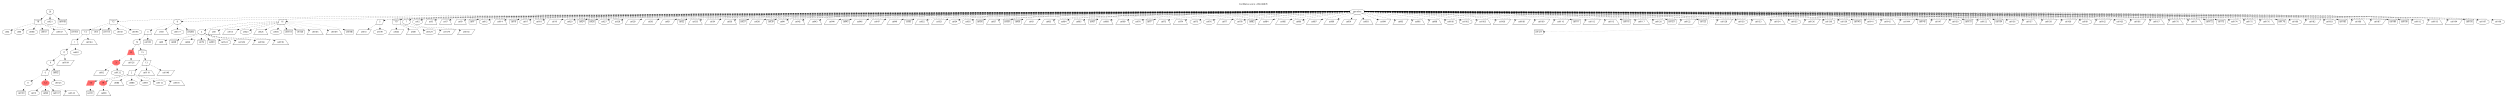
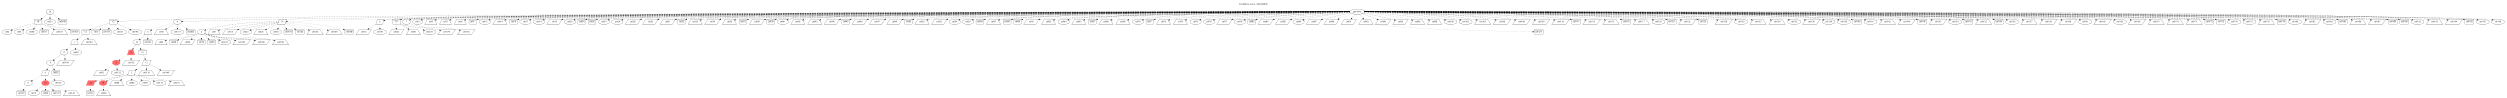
  digraph {
    fontname="Open Sans"
    label="Confidence score: -209.656878"
    labelloc=t
    node [fontname="Open Sans" shape=octagon]
    edge [fontname="Open Sans" style=dashed]
    n1 [label=20]
    n2 [label=18 shape=cylinder]
    cell21
    cell168 [shape=cylinder]
    cell4
    cell6
    cell83
    cell101 [shape=cylinder]
    cell107 [shape=trapezium]
    cell155 [shape=cylinder]
    n11 [label=11]
    cell159 [shape=cylinder]
    n13 [label=6 shape=parallelogram]
    n14 [color=indianred1 label=12 style=filled]
    cell125
    cell15
    cell90 [shape=cylinder]
    cell137 [shape=cylinder]
    cell143 [shape=trapezium]
    n20 [label=9]
    cell62 [shape=cylinder]
    n22 [label=17]
    cell104 [shape=parallelogram]
    n24 [label=1 shape=trapezium]
    cell22
    n26 [label=14 shape=cylinder]
    cell164 [shape=trapezium]
    n28 [label=12 shape=cylinder]
    cell3 [shape=cylinder]
    cell115 [shape=cylinder]
    cell131
    cell196
    n33 [color=indianred1 label=8 shape=trapezium style=filled]
    n34 [color=indianred1 label=3 style=filled]
    cell126 [shape=parallelogram]
    cell92 [shape=parallelogram]
    cell132
    n38 [label=2 shape=parallelogram]
    n39 [color=indianred1 label=15 shape=parallelogram style=filled]
    n40 [color=indianred1 label=19 style=filled]
    cell80 [shape=trapezium]
    cell88
    cell97
    cell114
    cell181 [shape=trapezium]
    cell72 [shape=cylinder]
    cell58 [shape=trapezium]
    n48 [label=13 shape=parallelogram]
    cell119 [shape=trapezium]
    cell148 [shape=parallelogram]
    n51 [label=15 shape=cylinder]
    n52 [label=19]
    n53 [label=3 shape=trapezium]
    cell105 [shape=cylinder]
    n55 [label=8]
    cell51 [shape=trapezium]
    cell177
    cell200 [shape=cylinder]
    n59 [label=16 shape=parallelogram]
    n60 [label=4]
    cell1 [shape=trapezium]
    cell13 [shape=parallelogram]
    cell23
    cell25 [shape=trapezium]
    cell35
    cell118 [shape=cylinder]
    cell146 [shape=cylinder]
    cell165 [shape=trapezium]
    cell169 [shape=trapezium]
    cell188 [shape=cylinder]
    cell8 [shape=trapezium]
    cell48 [shape=cylinder]
    cell66 [shape=parallelogram]
    cell79 [shape=cylinder]
    cell99 [shape=cylinder]
    cell124
    cell149 [shape=parallelogram]
    cell184 [shape=parallelogram]
    cell199 [shape=trapezium]
    n80 [label=germline]
    n81 [label=5 shape=parallelogram]
    n82 [label=10 shape=cylinder]
    n83 [label=7]
    cell2
    cell5 [shape=trapezium]
    cell7 [shape=trapezium]
    cell9 [shape=trapezium]
    cell11 [shape=cylinder]
    cell12
    cell14 [shape=trapezium]
    cell16 [shape=cylinder]
    cell17
    cell18
    cell19 [shape=parallelogram]
    cell20
    cell24 [shape=cylinder]
    cell26 [shape=cylinder]
    cell27
    cell28
    cell29 [shape=parallelogram]
    cell30 [shape=parallelogram]
    cell31 [shape=parallelogram]
    cell32 [shape=cylinder]
    cell33 [shape=trapezium]
    cell34 [shape=parallelogram]
    cell36 [shape=trapezium]
    cell37 [shape=cylinder]
    cell38 [shape=parallelogram]
    cell39 [shape=cylinder]
    cell41
    cell42 [shape=trapezium]
    cell43 [shape=trapezium]
    cell44 [shape=parallelogram]
    cell45 [shape=cylinder]
    cell46 [shape=parallelogram]
    cell47 [shape=parallelogram]
    cell49 [shape=parallelogram]
    cell50 [shape=cylinder]
    cell52 [shape=trapezium]
    cell53 [shape=parallelogram]
    cell54
    cell55
    cell56 [shape=cylinder]
    cell57 [shape=trapezium]
    cell59 [shape=cylinder]
    cell60 [shape=cylinder]
    cell61 [shape=parallelogram]
    cell63 [shape=trapezium]
    cell64
    cell65 [shape=trapezium]
    cell67 [shape=cylinder]
    cell68 [shape=trapezium]
    cell69 [shape=trapezium]
    cell70
    cell71 [shape=cylinder]
    cell73 [shape=trapezium]
    cell74 [shape=trapezium]
    cell75
    cell76
    cell77 [shape=parallelogram]
    cell78
    cell82 [shape=cylinder]
    cell84 [shape=parallelogram]
    cell85 [shape=parallelogram]
    cell86
    cell87 [shape=parallelogram]
    cell89 [shape=parallelogram]
    cell91 [shape=parallelogram]
    cell93 [shape=trapezium]
    cell94 [shape=parallelogram]
    cell95 [shape=parallelogram]
    cell96 [shape=trapezium]
    cell98 [shape=trapezium]
    cell100
    cell102
    cell103 [shape=trapezium]
    cell106 [shape=parallelogram]
    cell108 [shape=parallelogram]
    cell109 [shape=parallelogram]
    cell110 [shape=parallelogram]
    cell111 [shape=cylinder]
    cell112 [shape=parallelogram]
    cell113 [shape=trapezium]
    cell116 [shape=cylinder]
    cell117 [shape=trapezium]
    cell120
    cell121 [shape=cylinder]
    cell122 [shape=parallelogram]
    cell123 [shape=cylinder]
    cell127 [shape=cylinder]
    cell128 [shape=parallelogram]
    cell130
    cell133 [shape=trapezium]
    cell134 [shape=trapezium]
    cell135
    cell136 [shape=parallelogram]
    cell138
    cell139
    cell140 [shape=cylinder]
    cell141
    cell142 [shape=trapezium]
    cell144 [shape=parallelogram]
    cell145 [shape=cylinder]
    cell147 [shape=parallelogram]
    cell150
    cell151 [shape=cylinder]
    cell152 [shape=trapezium]
    cell154 [shape=cylinder]
    cell156
    cell157 [shape=trapezium]
    cell158 [shape=parallelogram]
    cell160 [shape=parallelogram]
    cell161
    cell162 [shape=parallelogram]
    cell163
    cell166 [shape=parallelogram]
    cell167 [shape=trapezium]
    cell170 [shape=trapezium]
    cell171 [shape=trapezium]
    cell172 [shape=cylinder]
    cell173 [shape=cylinder]
    cell174
    cell175
    cell176 [shape=trapezium]
    cell178 [shape=cylinder]
    cell180
    cell182 [shape=parallelogram]
    cell183
    cell185 [shape=cylinder]
    cell186 [shape=trapezium]
    cell187 [shape=parallelogram]
    cell189 [shape=cylinder]
    cell190 [shape=cylinder]
    cell192
    cell193 [shape=trapezium]
    cell194 [shape=parallelogram]
    cell195 [shape=cylinder]
    cell197
    cell198
    cell10 [shape=parallelogram]
    cell191
    cell40 [shape=parallelogram]
    cell81 [shape=trapezium]
    cell129
    cell179 [shape=parallelogram]
    cell153 [shape=parallelogram]
    n1 -> n2
    n1 -> cell21
    n1 -> cell168
    n2 -> cell4
    n2 -> cell6 [style=dotted]
    n2 -> cell83
    n2 -> cell101 [style=dotted]
    n2 -> cell107
    n2 -> cell155
    n11 -> cell159 [style=dotted]
    n13 -> n11 [style=dotted]
    n13 -> n14 [style=dotted]
    n13 -> cell125 [style=dotted]
    n14 -> cell15
    n14 -> cell90
    n14 -> cell137
    n14 -> cell143 [style=dotted]
    n20 -> n13 [style=dotted]
    n20 -> cell62
    n22 -> n20
    n22 -> cell104
    n24 -> n22 [style=dotted]
    n24 -> cell22 [style=dotted]
    n26 -> n24
    n26 -> cell164 [style=dotted]
    n28 -> n26
    n28 -> cell3 [style=dotted]
    n28 -> cell115 [style=dotted]
    n28 -> cell131 [style=dotted]
    n28 -> cell196
    n33 -> n34 [style=dotted]
    n33 -> cell126 [style=dotted]
    n34 -> cell92 [style=dotted]
    n34 -> cell132 [style=dotted]
    n38 -> n39
    n38 -> n40
    n38 -> cell80 [style=dotted]
    n38 -> cell88 [style=dotted]
    n38 -> cell97
    n38 -> cell114 [style=dotted]
    n38 -> cell181
    n39 -> cell72 [style=dotted]
    n40 -> cell58
    n48 -> n38 [style=dotted]
    n48 -> cell119
    n48 -> cell148
    n51 -> n48
    n52 -> n33
    n52 -> n51 [style=dotted]
    n53 -> n52
    n53 -> cell105
    n55 -> n53 [style=dotted]
    n55 -> cell51
    n55 -> cell177
    n55 -> cell200 [style=dotted]
    n59 -> n60
    n59 -> cell1
    n59 -> cell13
    n59 -> cell23
    n59 -> cell25
    n59 -> cell35 [style=dotted]
    n59 -> cell118
    n59 -> cell146 [style=dotted]
    n59 -> cell165 [style=dotted]
    n59 -> cell169 [style=dotted]
    n59 -> cell188 [style=dotted]
    n60 -> cell8 [style=dotted]
    n60 -> cell48
    n60 -> cell66 [style=dotted]
    n60 -> cell79 [style=dotted]
    n60 -> cell99
    n60 -> cell124
    n60 -> cell149
    n60 -> cell184
    n60 -> cell199
    n80 -> n28
    n80 -> n55
    n80 -> n59 [style=dotted]
    n80 -> n81
    n80 -> n82
    n80 -> n83
    n80 -> cell2
    n80 -> cell5 [style=dotted]
    n80 -> cell7 [style=dotted]
    n80 -> cell9
    n80 -> cell11
    n80 -> cell12
    n80 -> cell14
    n80 -> cell16
    n80 -> cell17
    n80 -> cell18 [style=dotted]
    n80 -> cell19
    n80 -> cell20
    n80 -> cell24
    n80 -> cell26 [style=dotted]
    n80 -> cell27 [style=dotted]
    n80 -> cell28 [style=dotted]
    n80 -> cell29 [style=dotted]
    n80 -> cell30 [style=dotted]
    n80 -> cell31
    n80 -> cell32 [style=dotted]
    n80 -> cell33
    n80 -> cell34 [style=dotted]
    n80 -> cell36 [style=dotted]
    n80 -> cell37 [style=dotted]
    n80 -> cell38
    n80 -> cell39 [style=dotted]
    n80 -> cell41
    n80 -> cell42 [style=dotted]
    n80 -> cell43 [style=dotted]
    n80 -> cell44 [style=dotted]
    n80 -> cell45 [style=dotted]
    n80 -> cell46
    n80 -> cell47 [style=dotted]
    n80 -> cell49 [style=dotted]
    n80 -> cell50 [style=dotted]
    n80 -> cell52
    n80 -> cell53 [style=dotted]
    n80 -> cell54
    n80 -> cell55 [style=dotted]
    n80 -> cell56 [style=dotted]
    n80 -> cell57
    n80 -> cell59
    n80 -> cell60 [style=dotted]
    n80 -> cell61 [style=dotted]
    n80 -> cell63
    n80 -> cell64
    n80 -> cell65
    n80 -> cell67 [style=dotted]
    n80 -> cell68 [style=dotted]
    n80 -> cell69 [style=dotted]
    n80 -> cell70
    n80 -> cell71 [style=dotted]
    n80 -> cell73
    n80 -> cell74 [style=dotted]
    n80 -> cell75 [style=dotted]
    n80 -> cell76
    n80 -> cell77
    n80 -> cell78
    n80 -> cell82
    n80 -> cell84
    n80 -> cell85
    n80 -> cell86
    n80 -> cell87
    n80 -> cell89 [style=dotted]
    n80 -> cell91 [style=dotted]
    n80 -> cell93 [style=dotted]
    n80 -> cell94
    n80 -> cell95
    n80 -> cell96 [style=dotted]
    n80 -> cell98
    n80 -> cell100
    n80 -> cell102
    n80 -> cell103
    n80 -> cell106
    n80 -> cell108
    n80 -> cell109 [style=dotted]
    n80 -> cell110 [style=dotted]
    n80 -> cell111
    n80 -> cell112 [style=dotted]
    n80 -> cell113
    n80 -> cell116 [style=dotted]
    n80 -> cell117
    n80 -> cell120
    n80 -> cell121 [style=dotted]
    n80 -> cell122
    n80 -> cell123
-   n80 -> cell127 [style=dotted]
+   cell93 -> cell127 [style=dotted]
    n80 -> cell128
    n80 -> cell130
    n80 -> cell133
    n80 -> cell134 [style=dotted]
    n80 -> cell135 [style=dotted]
    n80 -> cell136 [style=dotted]
    n80 -> cell138
    n80 -> cell139
    n80 -> cell140
    n80 -> cell141 [style=dotted]
    n80 -> cell142
    n80 -> cell144
    n80 -> cell145 [style=dotted]
    n80 -> cell147 [style=dotted]
    n80 -> cell150
    n80 -> cell151 [style=dotted]
    n80 -> cell152
    n80 -> cell154
    n80 -> cell156
    n80 -> cell157 [style=dotted]
    n80 -> cell158 [style=dotted]
    n80 -> cell160
    n80 -> cell161 [style=dotted]
    n80 -> cell162
    n80 -> cell163
    n80 -> cell166 [style=dotted]
    n80 -> cell167 [style=dotted]
    n80 -> cell170 [style=dotted]
    n80 -> cell171
    n80 -> cell172
    n80 -> cell173
    n80 -> cell174 [style=dotted]
    n80 -> cell175 [style=dotted]
    n80 -> cell176
    n80 -> cell178
    n80 -> cell180 [style=dotted]
    n80 -> cell182 [style=dotted]
    n80 -> cell183 [style=dotted]
    n80 -> cell185
    n80 -> cell186 [style=dotted]
    n80 -> cell187
    n80 -> cell189
    n80 -> cell190 [style=dotted]
    n80 -> cell192
    n80 -> cell193 [style=dotted]
    n80 -> cell194
    n80 -> cell195 [style=dotted]
    n80 -> cell197
    n80 -> cell198 [style=dotted]
    n81 -> cell10
    n81 -> cell191 [style=dotted]
    n82 -> cell40 [style=dotted]
    n82 -> cell81
    n82 -> cell129 [style=dotted]
    n82 -> cell179
    n83 -> cell153
  }
